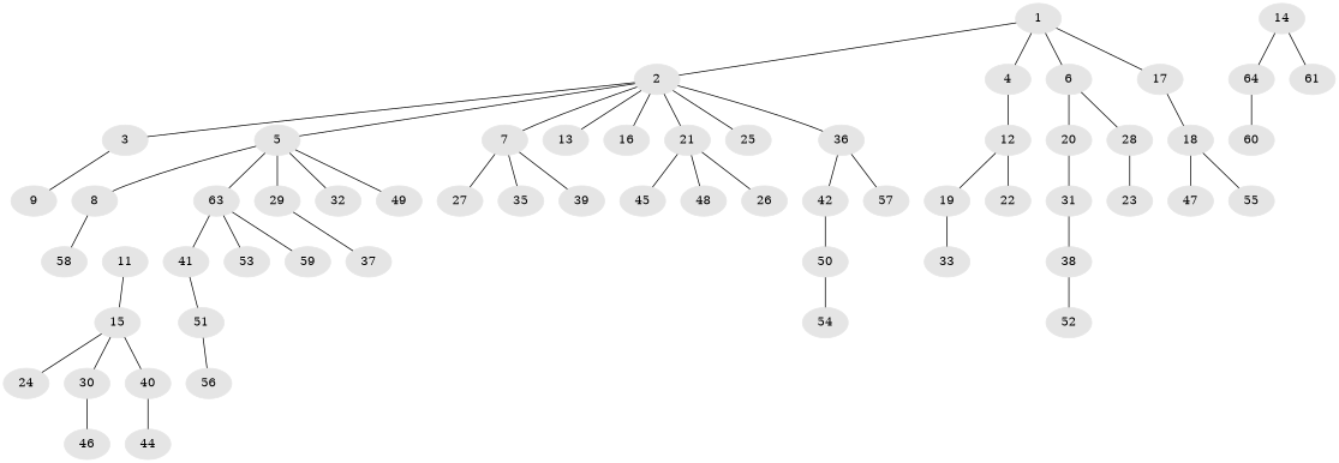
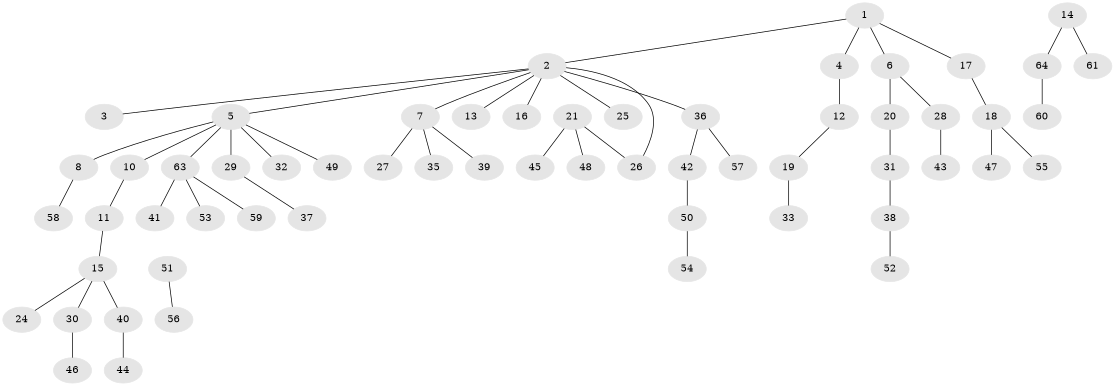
  graph {
    fontname="DejaVu Serif"
    node [color=gray90 fontname="DejaVu Serif" style=filled]
    edge [fontname="DejaVu Serif"]
    1
    2
    4
    6
    17
    3
    5
    7
    13
    16
    21
    25
    36
    12
    20
    28
    18
-   9
    8
+   10
    n21 [label=63]
    29
    32
    49
    27
    35
    39
    26
    45
    48
    42
    57
    19
-   22
    58
    11
    41
    53
    59
    37
    n41 [label=64]
    14
    61
    31
-   43 [label=23]
+   43
    15
    24
    30
    40
    33
    60
    46
    44
    47
    55
    38
    51
    52
    50
    56
    54
    1 -- 2
    1 -- 4
    1 -- 6
    1 -- 17
    2 -- 3
    2 -- 5
    2 -- 7
    2 -- 13
    2 -- 16
-   2 -- 21
+   2 -- 26
    2 -- 25
    2 -- 36
    4 -- 12
    6 -- 20
    6 -- 28
    17 -- 18
-   3 -- 9
    5 -- 8
+   5 -- 10
    5 -- n21
    5 -- 29
    5 -- 32
    5 -- 49
    7 -- 27
    7 -- 35
    7 -- 39
    21 -- 26
    21 -- 45
    21 -- 48
    36 -- 42
    36 -- 57
    12 -- 19
-   12 -- 22
    20 -- 31
    28 -- 43
    18 -- 47
    18 -- 55
    8 -- 58
+   10 -- 11
    n21 -- 41
    n21 -- 53
    n21 -- 59
    29 -- 37
    42 -- 50
    19 -- 33
    11 -- 15
-   41 -- 51
    n41 -- 60
    14 -- n41
    14 -- 61
    31 -- 38
    15 -- 24
    15 -- 30
    15 -- 40
    30 -- 46
    40 -- 44
    38 -- 52
    51 -- 56
    50 -- 54
  }
